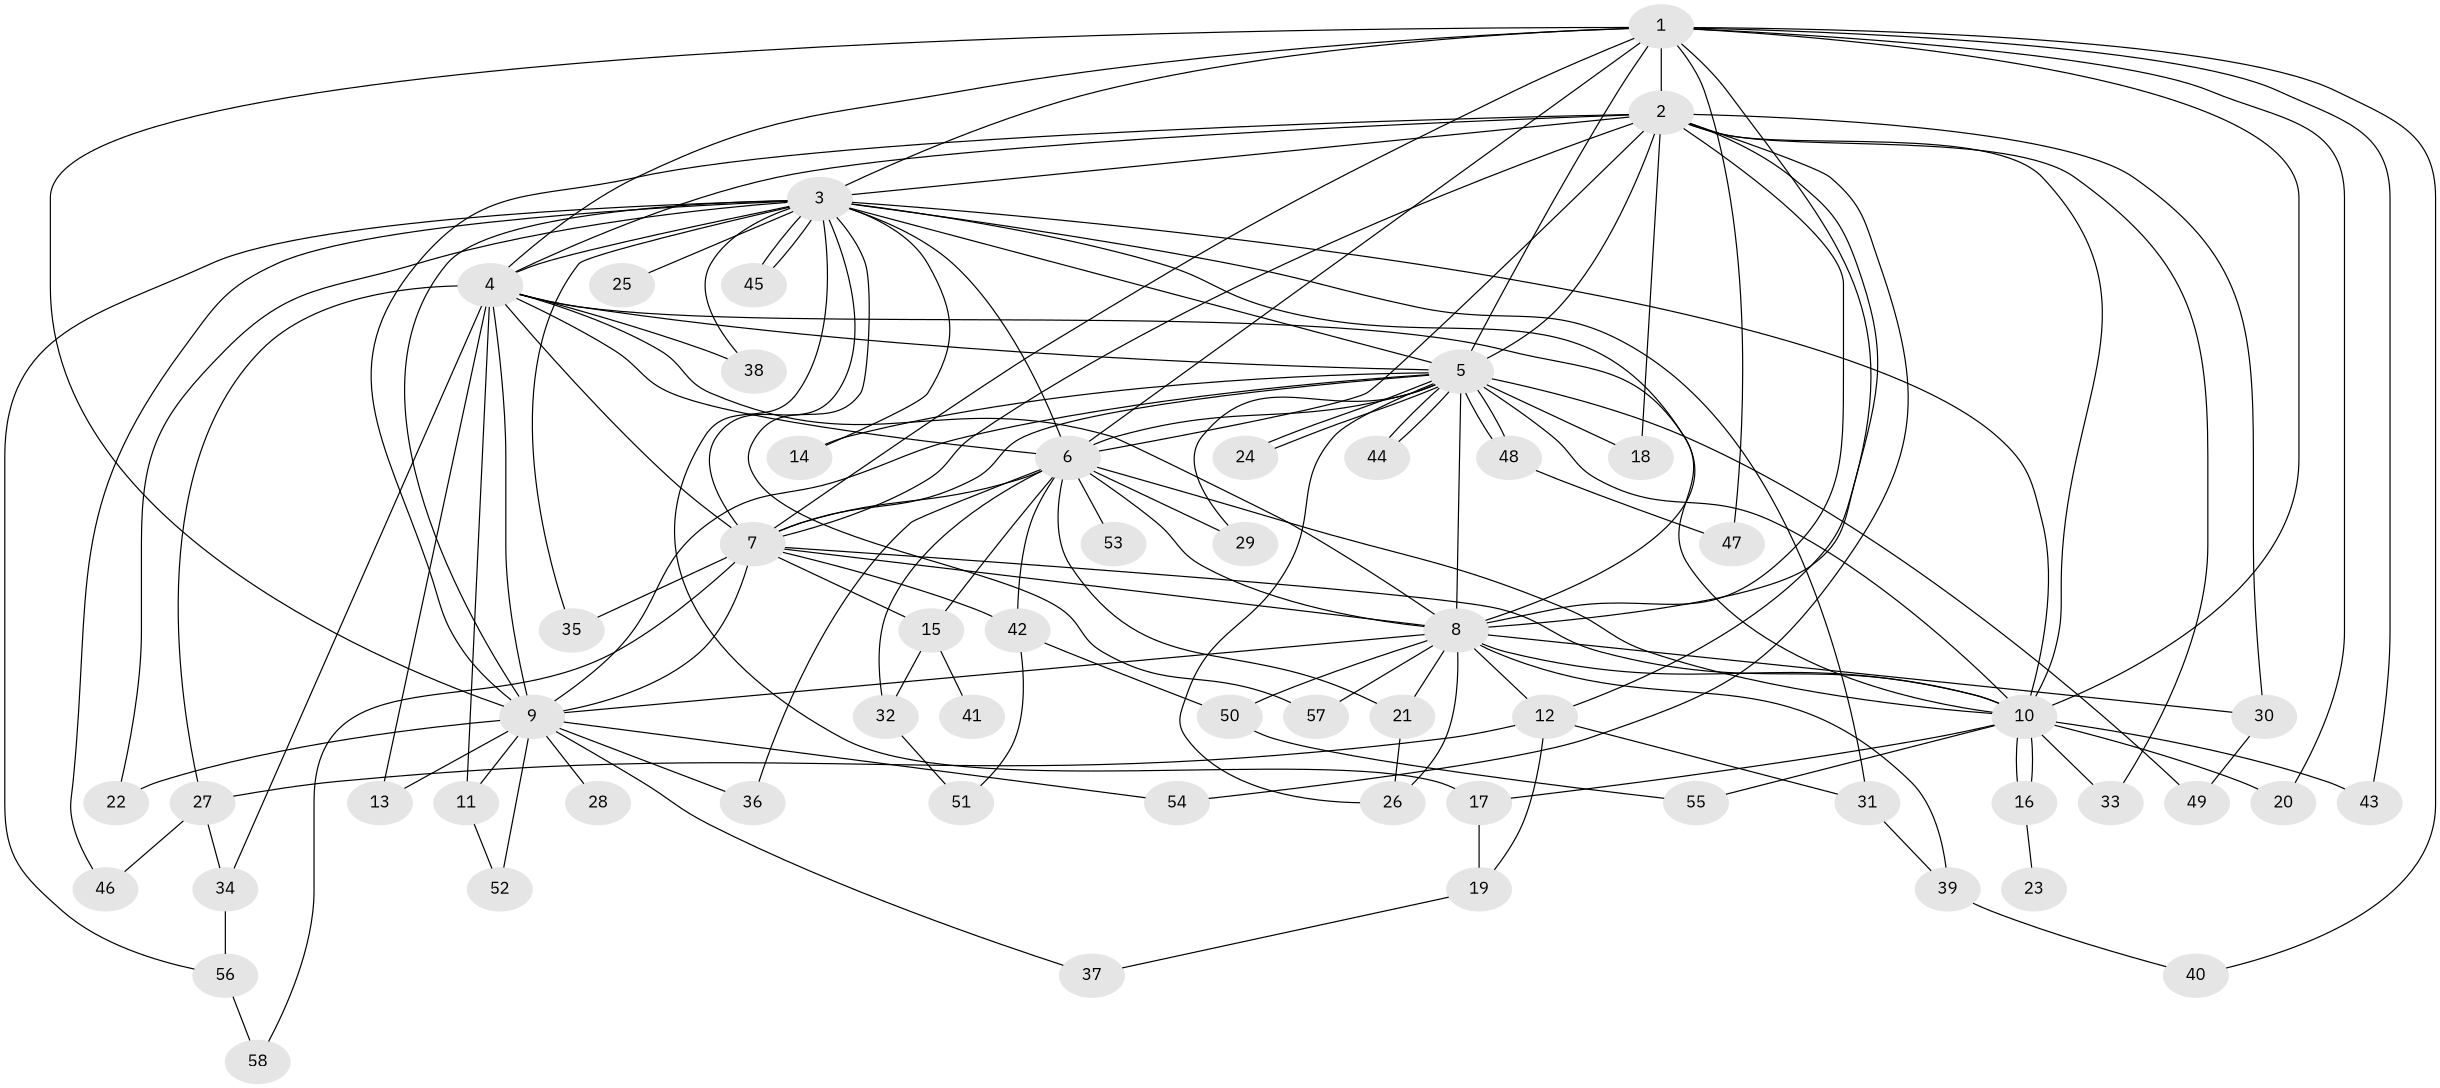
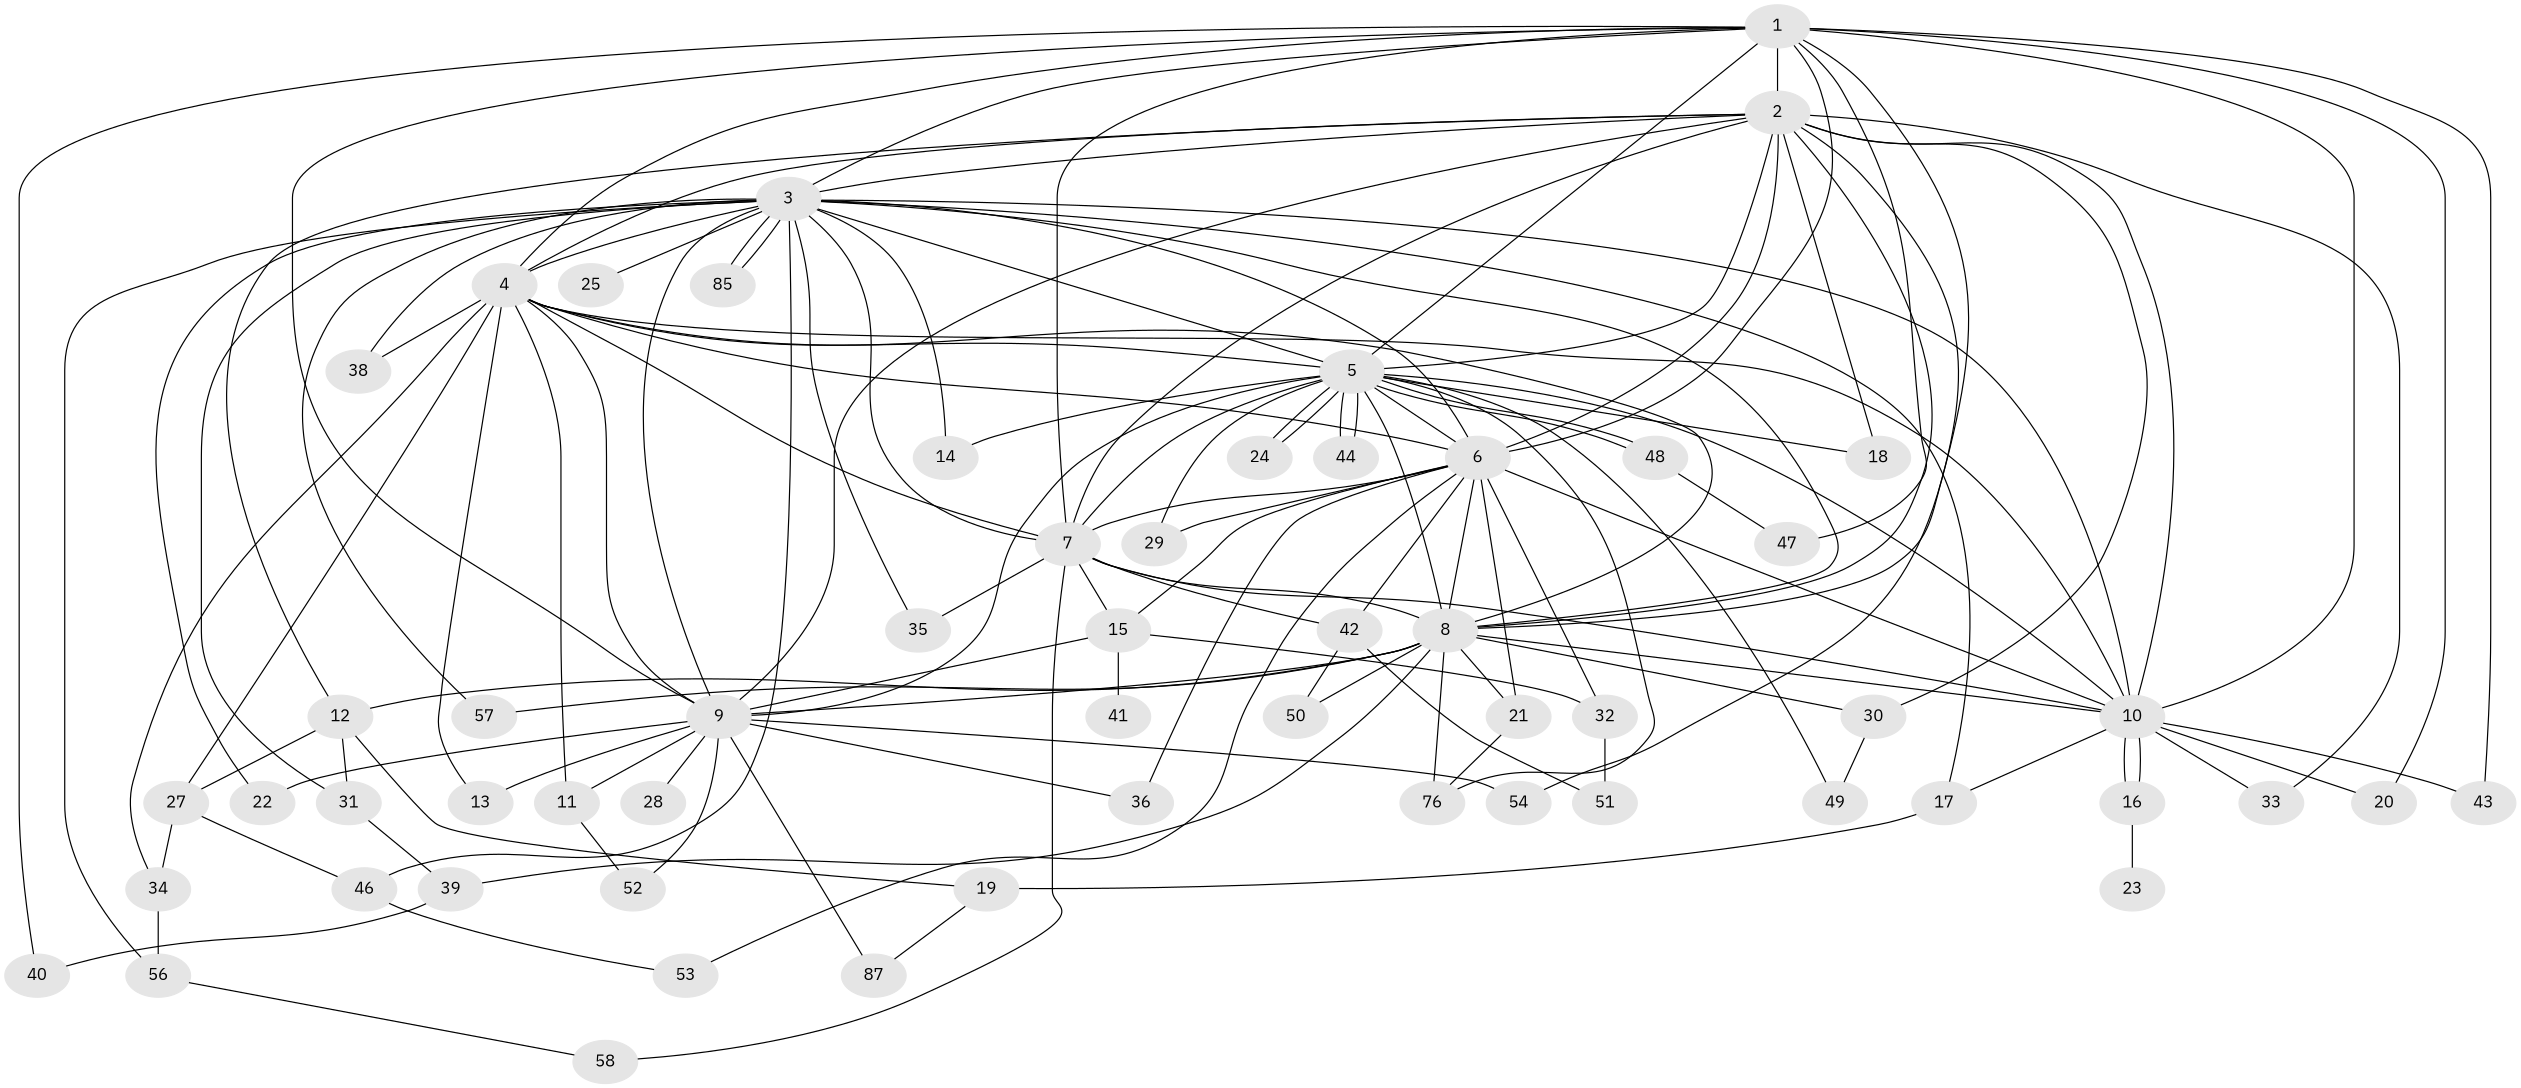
  graph {
    fontname="IBM Plex Sans"
    node [color=gray90 fontname="IBM Plex Sans" style=filled]
    edge [fontname="IBM Plex Sans"]
    1
    2
    3
    4
    5
    6
    7
    8
    9
    10
    20
    40
    43
    47
    12
    18
    30
    33
    54
    14
    17
    22
    25
    31
    35
    38
-   45
+   45 [label=85]
    46
    56
    57
    11
    13
    27
    34
    24
-   26
+   26 [label=76]
    29
    44
    48
    49
    15
    21
    32
    36
    42
    53
    58
    39
    50
    28
-   37
+   37 [label=87]
    52
    16
-   55
    19
    41
    51
    23
    1 -- 2
    1 -- 3
    1 -- 4
    1 -- 5
    1 -- 6
    1 -- 7
    1 -- 8
    1 -- 9
    1 -- 10
    1 -- 20
    1 -- 40
    1 -- 43
    1 -- 47
    2 -- 3
    2 -- 4
    2 -- 5
    2 -- 6
    2 -- 7
    2 -- 8
    2 -- 9
    2 -- 10
    2 -- 12
    2 -- 18
    2 -- 30
    2 -- 33
    2 -- 54
    3 -- 4
    3 -- 5
    3 -- 6
    3 -- 7
    3 -- 8
    3 -- 9
    3 -- 10
    3 -- 14
    3 -- 17
    3 -- 22
    3 -- 25
    3 -- 31
    3 -- 35
    3 -- 38
    3 -- 45
    3 -- 45
    3 -- 46
    3 -- 56
    3 -- 57
    4 -- 5
    4 -- 6
    4 -- 7
    4 -- 8
    4 -- 9
    4 -- 10
    4 -- 38
    4 -- 11
    4 -- 13
    4 -- 27
    4 -- 34
    5 -- 6
    5 -- 7
    5 -- 8
    5 -- 9
    5 -- 10
    5 -- 18
    5 -- 14
    5 -- 24
    5 -- 24
    5 -- 26
    5 -- 29
    5 -- 44
    5 -- 44
    5 -- 48
    5 -- 48
    5 -- 49
    6 -- 7
    6 -- 8
    6 -- 10
    6 -- 29
    6 -- 15
    6 -- 21
    6 -- 32
    6 -- 36
    6 -- 42
    6 -- 53
    7 -- 8
-   7 -- 9
+   15 -- 9
    7 -- 10
    7 -- 35
    7 -- 15
    7 -- 42
    7 -- 58
    8 -- 9
    8 -- 10
    8 -- 12
    8 -- 30
    8 -- 57
    8 -- 26
    8 -- 21
    8 -- 39
    8 -- 50
    9 -- 54
    9 -- 22
    9 -- 11
    9 -- 13
    9 -- 36
    9 -- 28
    9 -- 37
    9 -- 52
    10 -- 20
    10 -- 43
    10 -- 33
    10 -- 17
    10 -- 16
    10 -- 16
-   10 -- 55
    12 -- 31
    12 -- 27
    12 -- 19
    30 -- 49
    17 -- 19
    31 -- 39
+   46 -- 53
    56 -- 58
    11 -- 52
    27 -- 46
    27 -- 34
    34 -- 56
    48 -- 47
    15 -- 32
    15 -- 41
    21 -- 26
    32 -- 51
    42 -- 50
    42 -- 51
    39 -- 40
-   50 -- 55
    16 -- 23
    19 -- 37
  }
